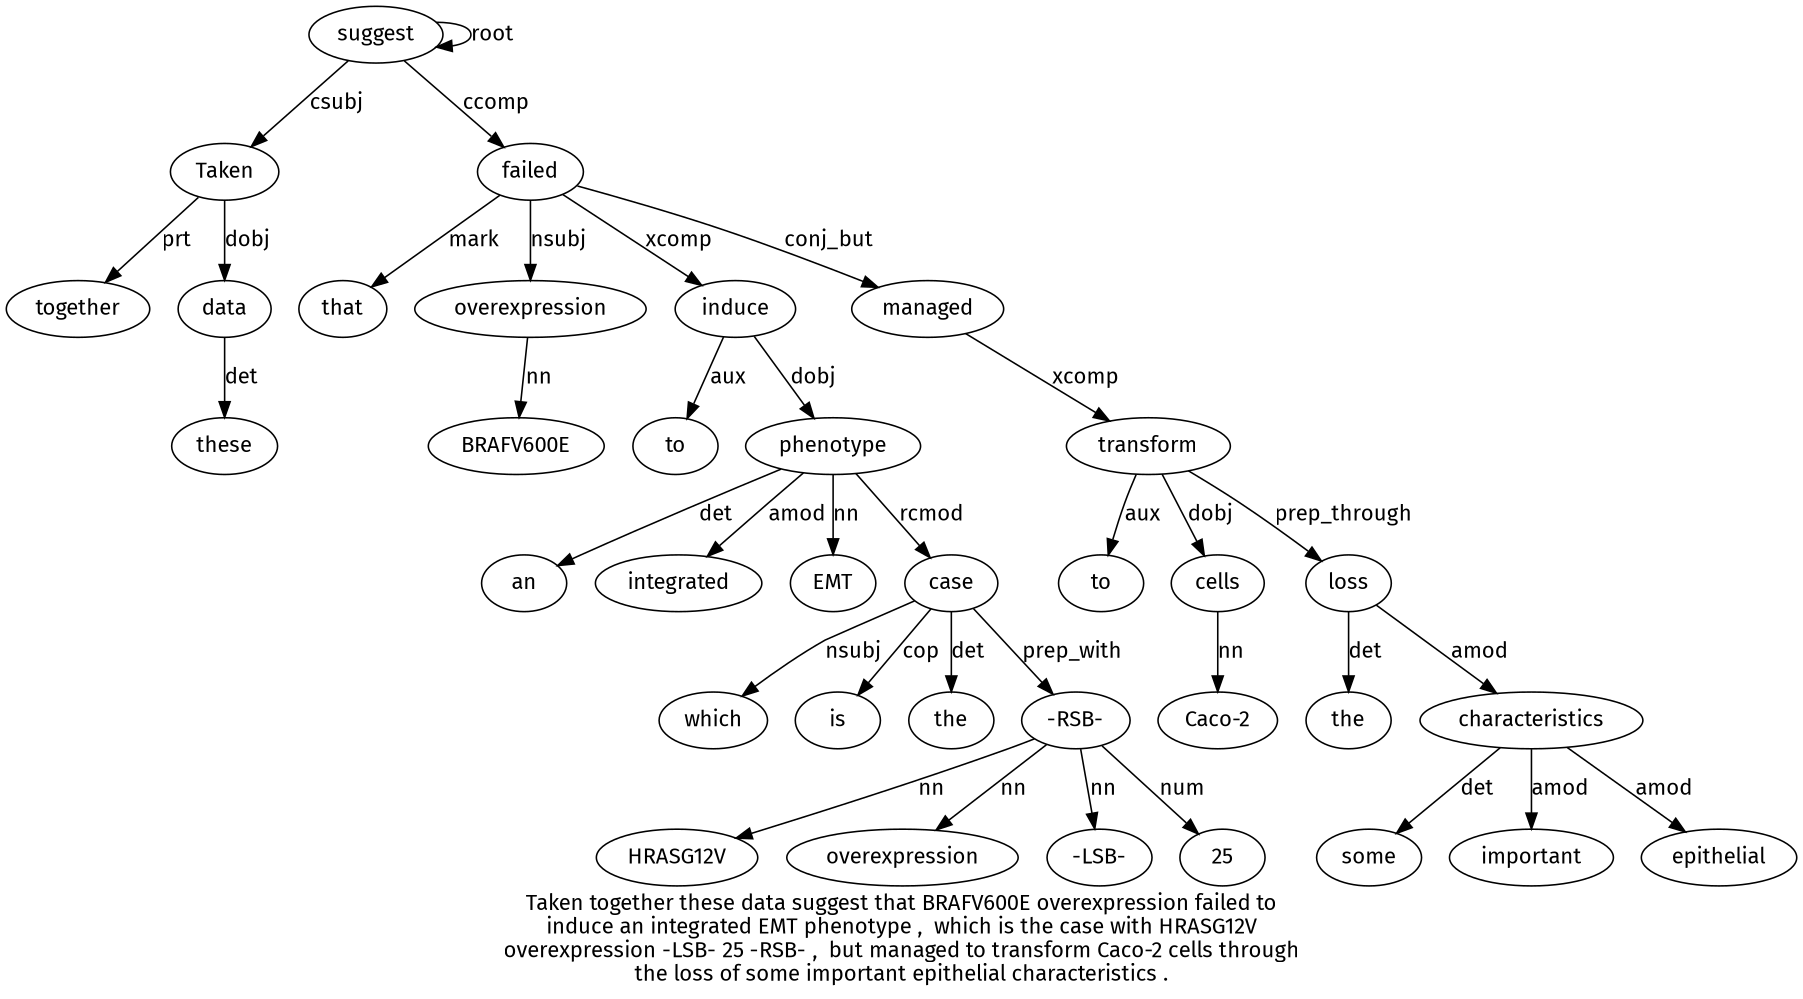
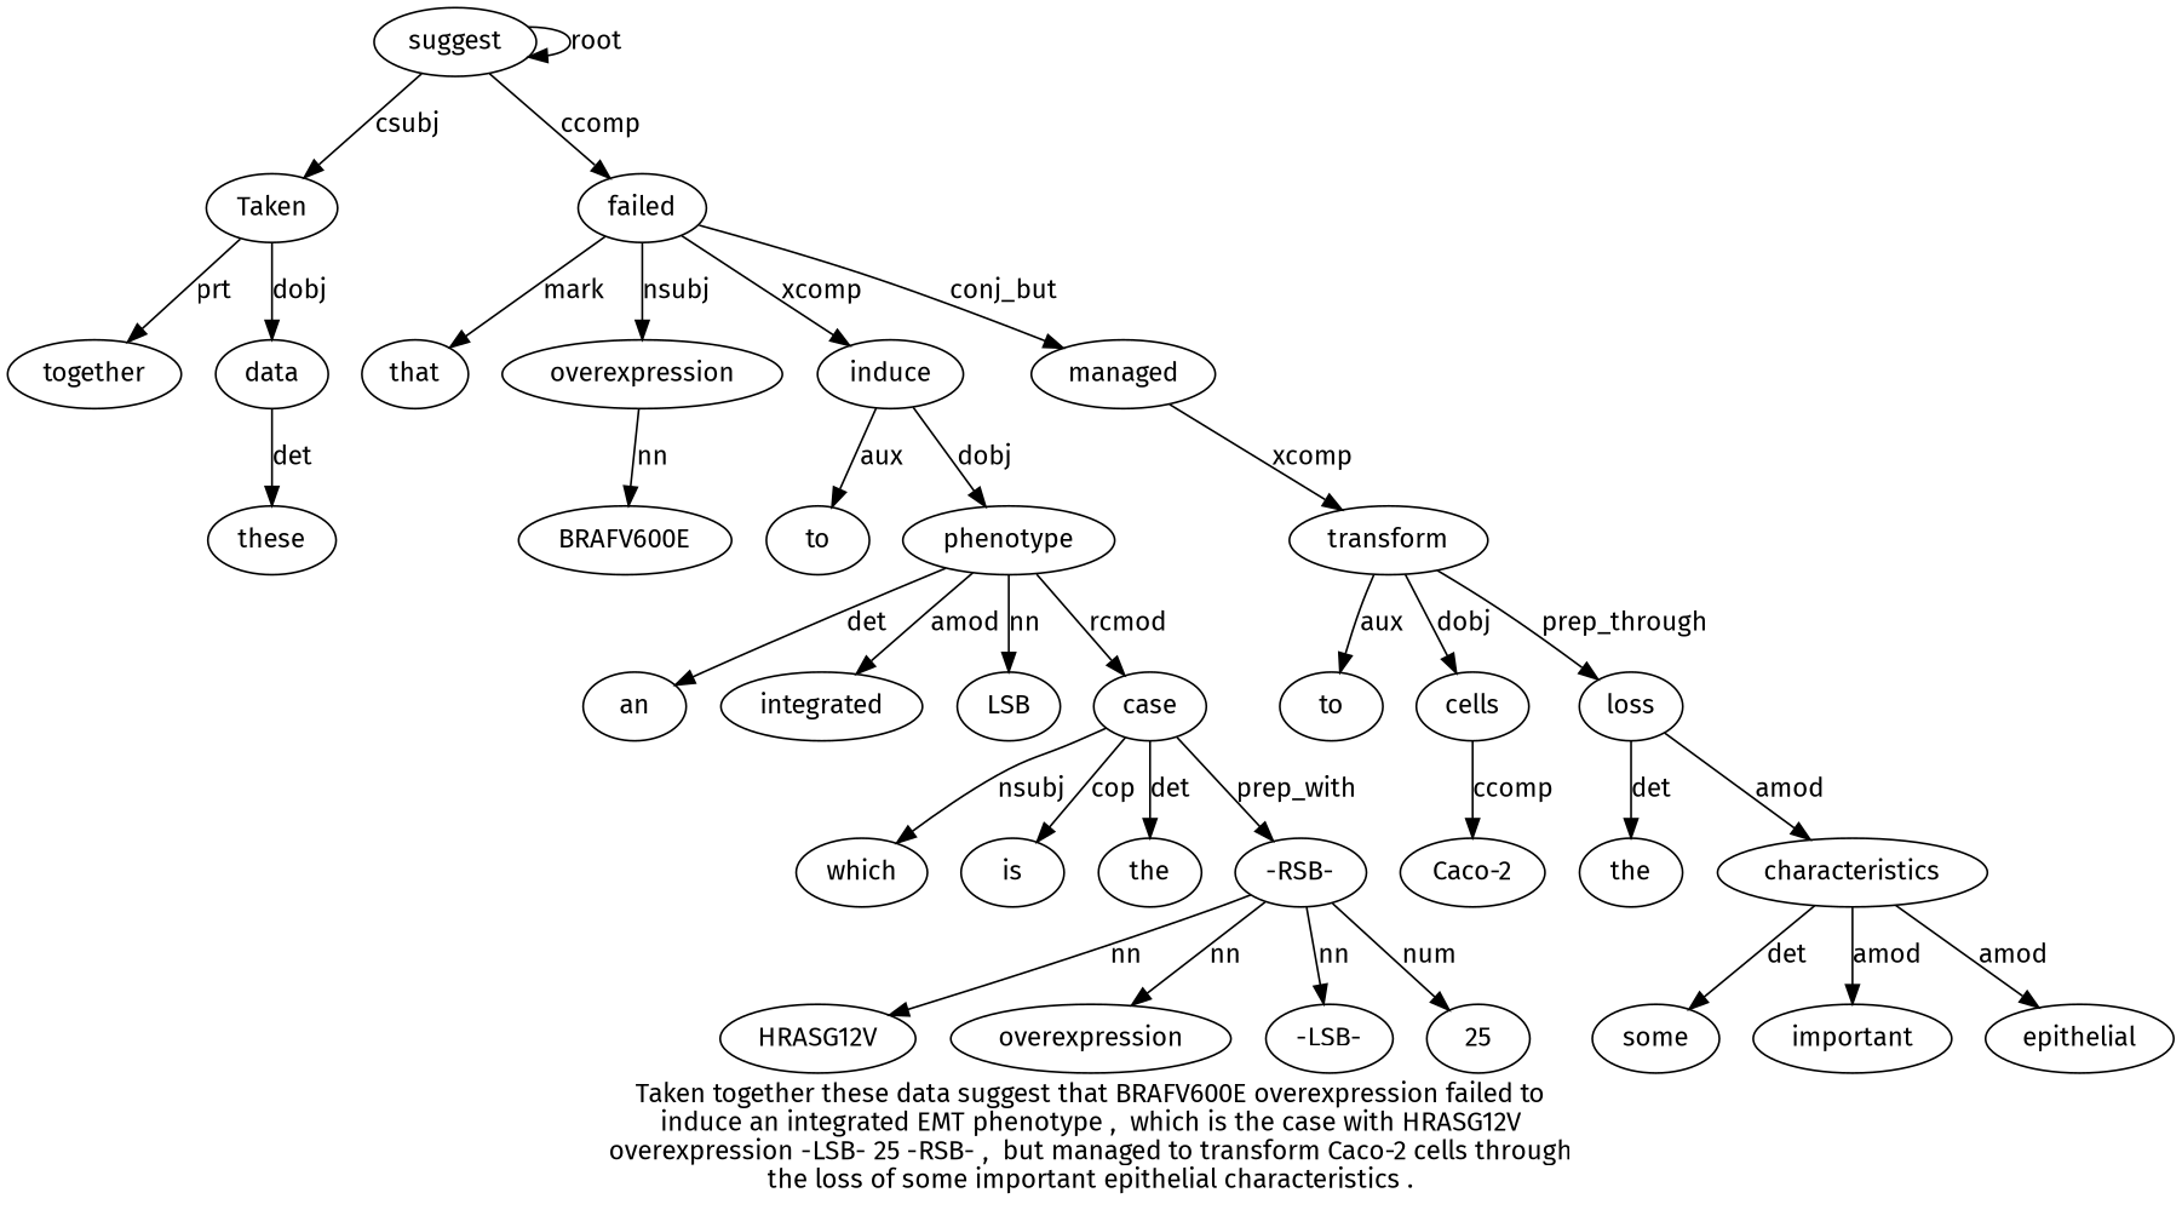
  digraph {
    fontname="Fira Sans"
    label="Taken together these data suggest that BRAFV600E overexpression failed to\ninduce an integrated EMT phenotype ,  which is the case with HRASG12V\noverexpression -LSB- 25 -RSB- ,  but managed to transform Caco-2 cells through\nthe loss of some important epithelial characteristics ."
    node [fillcolor=white fontname="Fira Sans" style=filled]
    edge [fontname="Fira Sans"]
    n1 [label=suggest]
    n2 [label=Taken]
    n3 [label=failed]
    n4 [label=together]
    n5 [label=data]
    n6 [label=that]
    n7 [label=overexpression]
    n8 [label=induce]
    n9 [label=managed]
    n10 [label=these]
    n11 [label=BRAFV600E]
    n12 [label=to]
    n13 [label=phenotype]
    n14 [label=transform]
    n15 [label=an]
    n16 [label=integrated]
-   n17 [label=EMT]
+   n17 [label=LSB]
    n18 [label=case]
    n19 [label=which]
    n20 [label=is]
    n21 [label=the]
    n22 [label="-RSB-"]
    n23 [label=HRASG12V]
    n24 [label=overexpression]
    n25 [label="-LSB-"]
    n26 [label=25]
    n27 [label=to]
    n28 [label=cells]
    n29 [label=loss]
    n30 [label="Caco-2"]
    n31 [label=the]
    n32 [label=characteristics]
    n33 [label=some]
    n34 [label=important]
    n35 [label=epithelial]
    n1 -> n1 [label=root]
    n1 -> n2 [label=csubj]
    n1 -> n3 [label=ccomp]
    n2 -> n4 [label=prt]
    n2 -> n5 [label=dobj]
    n3 -> n6 [label=mark]
    n3 -> n7 [label=nsubj]
    n3 -> n8 [label=xcomp]
    n3 -> n9 [label=conj_but]
    n5 -> n10 [label=det]
    n7 -> n11 [label=nn]
    n8 -> n12 [label=aux]
    n8 -> n13 [label=dobj]
    n9 -> n14 [label=xcomp]
    n13 -> n15 [label=det]
    n13 -> n16 [label=amod]
    n13 -> n17 [label=nn]
    n13 -> n18 [label=rcmod]
    n14 -> n27 [label=aux]
    n14 -> n28 [label=dobj]
    n14 -> n29 [label=prep_through]
    n18 -> n19 [label=nsubj]
    n18 -> n20 [label=cop]
    n18 -> n21 [label=det]
    n18 -> n22 [label=prep_with]
    n22 -> n23 [label=nn]
    n22 -> n24 [label=nn]
    n22 -> n25 [label=nn]
    n22 -> n26 [label=num]
-   n28 -> n30 [label=nn]
+   n28 -> n30 [label=ccomp]
    n29 -> n31 [label=det]
    n29 -> n32 [label=amod]
    n32 -> n33 [label=det]
    n32 -> n34 [label=amod]
    n32 -> n35 [label=amod]
  }
